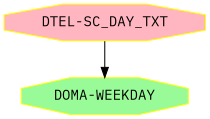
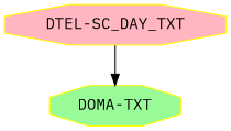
  digraph {
    fontname="IBM Plex Mono"
    node [color=yellow shape=octagon style=filled fontname="IBM Plex Mono"]
    "DTEL-SC_DAY_TXT" [fillcolor=lightpink]
-   "DOMA-WEEKDAY" [fillcolor=palegreen]
+   "DOMA-WEEKDAY" [fillcolor=palegreen label="DOMA-TXT"]
    "DTEL-SC_DAY_TXT" -> "DOMA-WEEKDAY" [fontname="IBM Plex Mono"]
  }
